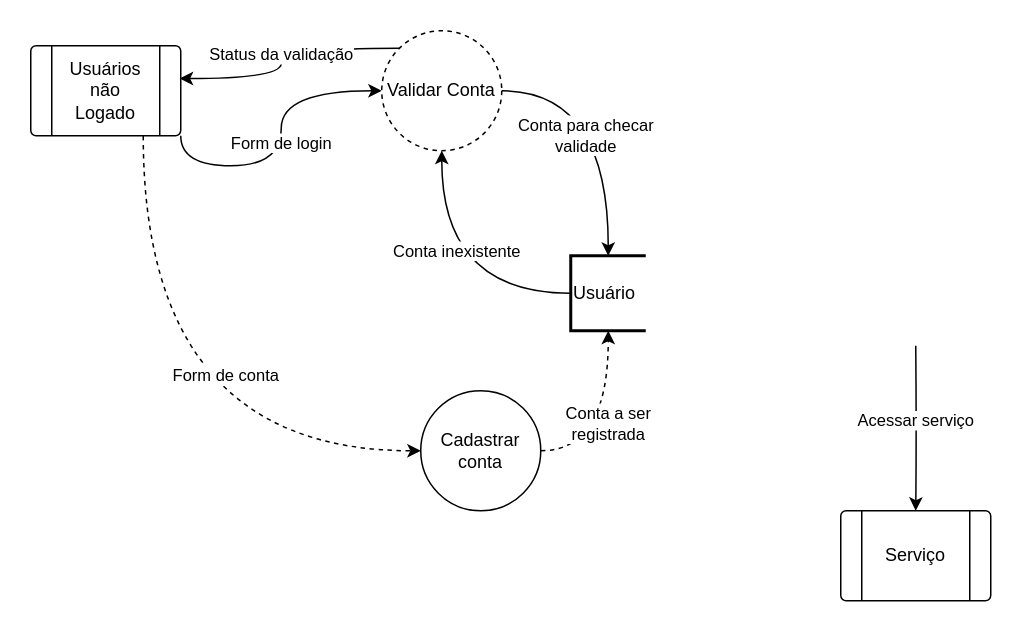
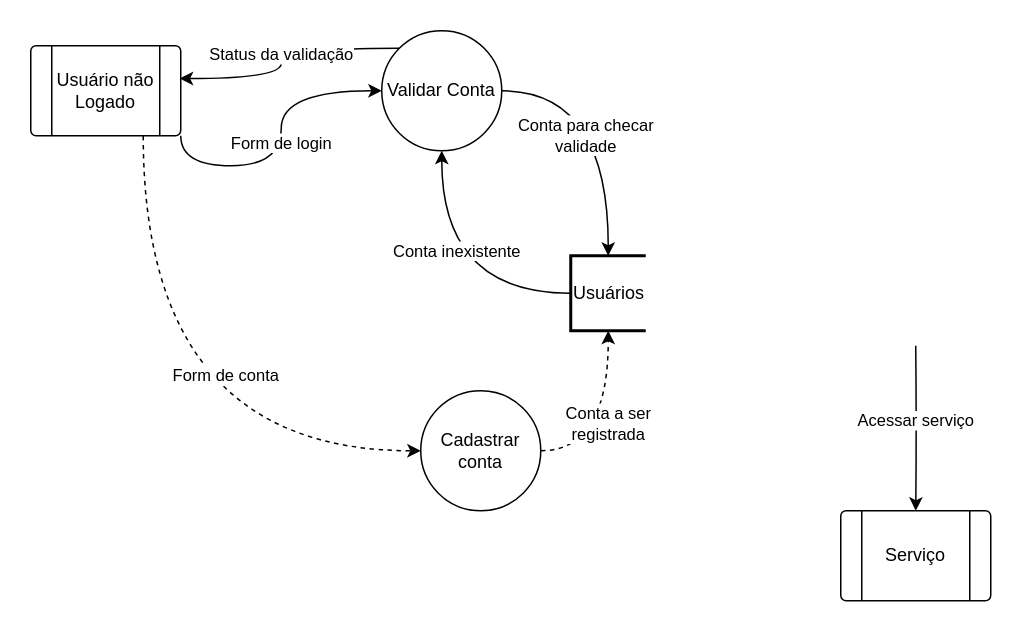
  <mxCell id="0" />
  <mxCell id="1" parent="0" />
  <mxCell id="2" value="Form de login" style="edgeStyle=orthogonalEdgeStyle;rounded=0;orthogonalLoop=1;jettySize=auto;html=1;exitX=1;exitY=1;exitDx=0;exitDy=0;entryX=0;entryY=0.5;entryDx=0;entryDy=0;strokeColor=default;curved=1;" edge="1" parent="1" source="4" target="7"><mxGeometry relative="1" as="geometry" /></mxCell>
  <mxCell id="3" value="Form de conta" style="edgeStyle=orthogonalEdgeStyle;rounded=0;orthogonalLoop=1;jettySize=auto;html=1;exitX=0.75;exitY=1;exitDx=0;exitDy=0;entryX=0;entryY=0.5;entryDx=0;entryDy=0;curved=1;dashed=1;" edge="1" parent="1" source="4" target="8"><mxGeometry x="0.342" y="50" relative="1" as="geometry"><mxPoint as="offset" /></mxGeometry></mxCell>
- <mxCell id="4" value="Usuários não&lt;div&gt;Logado&lt;/div&gt;" style="verticalLabelPosition=middle;verticalAlign=middle;html=1;shape=process;whiteSpace=wrap;rounded=1;size=0.14;arcSize=6;labelPosition=center;align=center;" vertex="1" parent="1"><mxGeometry x="20" y="30" width="100" height="60" as="geometry" /></mxCell>
+ <mxCell id="4" value="Usuário não&lt;div&gt;Logado&lt;/div&gt;" style="verticalLabelPosition=middle;verticalAlign=middle;html=1;shape=process;whiteSpace=wrap;rounded=1;size=0.14;arcSize=6;labelPosition=center;align=center;" vertex="1" parent="1"><mxGeometry x="20" y="30" width="100" height="60" as="geometry" /></mxCell>
  <mxCell id="5" value="Serviço" style="verticalLabelPosition=middle;verticalAlign=middle;html=1;shape=process;whiteSpace=wrap;rounded=1;size=0.14;arcSize=6;labelPosition=center;align=center;" vertex="1" parent="1"><mxGeometry x="560" y="340" width="100" height="60" as="geometry" /></mxCell>
  <mxCell id="6" value="Acessar serviço" style="edgeStyle=orthogonalEdgeStyle;rounded=0;orthogonalLoop=1;jettySize=auto;html=1;entryX=0.5;entryY=0;entryDx=0;entryDy=0;curved=1;" edge="1" parent="1" target="5"><mxGeometry x="-0.095" relative="1" as="geometry"><mxPoint x="610" y="230" as="sourcePoint" /><mxPoint as="offset" /></mxGeometry></mxCell>
- <mxCell id="7" value="Validar Conta" style="ellipse;whiteSpace=wrap;html=1;aspect=fixed;dashed=1;" vertex="1" parent="1"><mxGeometry x="254" y="20" width="80" height="80" as="geometry" /></mxCell>
+ <mxCell id="7" value="Validar Conta" style="ellipse;whiteSpace=wrap;html=1;aspect=fixed;" vertex="1" parent="1"><mxGeometry x="254" y="20" width="80" height="80" as="geometry" /></mxCell>
  <mxCell id="8" value="Cadastrar conta" style="ellipse;whiteSpace=wrap;html=1;aspect=fixed;" vertex="1" parent="1"><mxGeometry x="280" y="260" width="80" height="80" as="geometry" /></mxCell>
  <mxCell id="9" value="Conta inexistente" style="edgeStyle=orthogonalEdgeStyle;rounded=0;orthogonalLoop=1;jettySize=auto;html=1;entryX=0.5;entryY=1;entryDx=0;entryDy=0;curved=1;" edge="1" parent="1" source="10" target="7"><mxGeometry x="0.259" y="-10" relative="1" as="geometry"><mxPoint as="offset" /></mxGeometry></mxCell>
- <mxCell id="10" value="Usuário" style="strokeWidth=2;html=1;shape=mxgraph.flowchart.annotation_1;align=left;pointerEvents=1;" vertex="1" parent="1"><mxGeometry x="380" y="170" width="50" height="50" as="geometry" /></mxCell>
+ <mxCell id="10" value="Usuários" style="strokeWidth=2;html=1;shape=mxgraph.flowchart.annotation_1;align=left;pointerEvents=1;" vertex="1" parent="1"><mxGeometry x="380" y="170" width="50" height="50" as="geometry" /></mxCell>
  <mxCell id="11" value="Conta para checar&lt;div&gt;validade&lt;/div&gt;" style="edgeStyle=orthogonalEdgeStyle;rounded=0;orthogonalLoop=1;jettySize=auto;html=1;exitX=1;exitY=0.5;exitDx=0;exitDy=0;entryX=0.5;entryY=0;entryDx=0;entryDy=0;entryPerimeter=0;curved=1;" edge="1" parent="1" source="7" target="10"><mxGeometry x="0.116" y="-15" relative="1" as="geometry"><mxPoint as="offset" /></mxGeometry></mxCell>
  <mxCell id="12" value="Conta a ser &lt;br&gt;registrada" style="edgeStyle=orthogonalEdgeStyle;rounded=0;orthogonalLoop=1;jettySize=auto;html=1;exitX=1;exitY=0.5;exitDx=0;exitDy=0;entryX=0.5;entryY=1;entryDx=0;entryDy=0;entryPerimeter=0;curved=1;dashed=1;" edge="1" parent="1" source="8" target="10"><mxGeometry relative="1" as="geometry" /></mxCell>
  <mxCell id="13" value="Status da validação" style="edgeStyle=orthogonalEdgeStyle;rounded=0;orthogonalLoop=1;jettySize=auto;html=1;exitX=0;exitY=0;exitDx=0;exitDy=0;entryX=0.993;entryY=0.364;entryDx=0;entryDy=0;entryPerimeter=0;curved=1;" edge="1" parent="1" source="7" target="4"><mxGeometry relative="1" as="geometry" /></mxCell>
